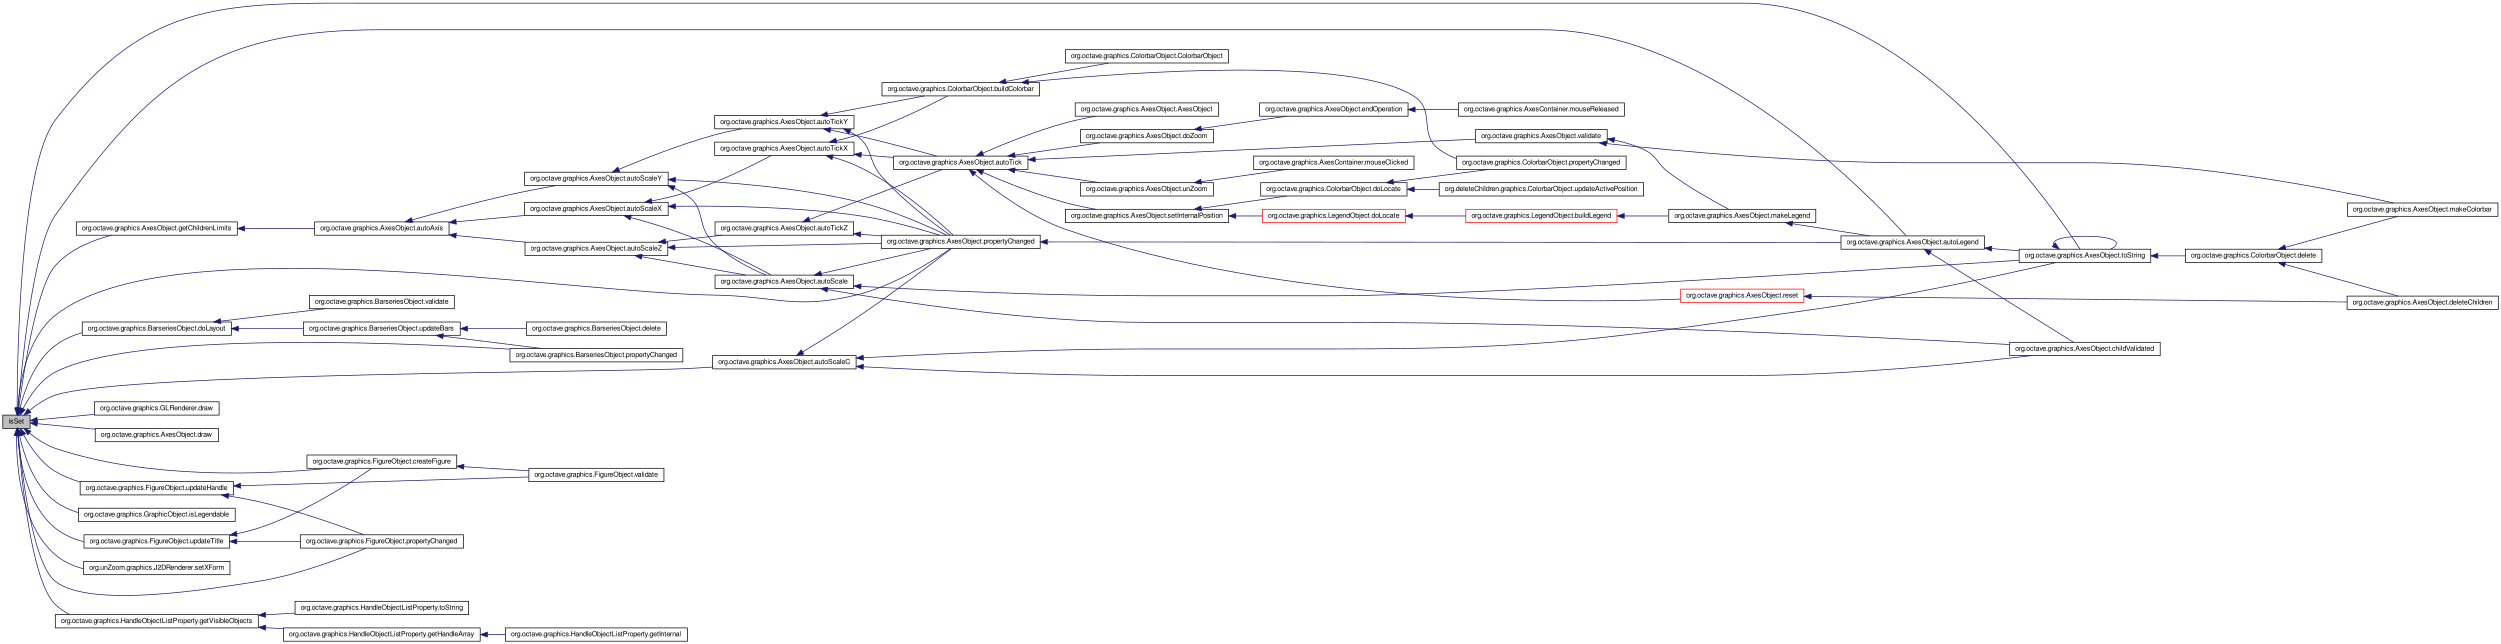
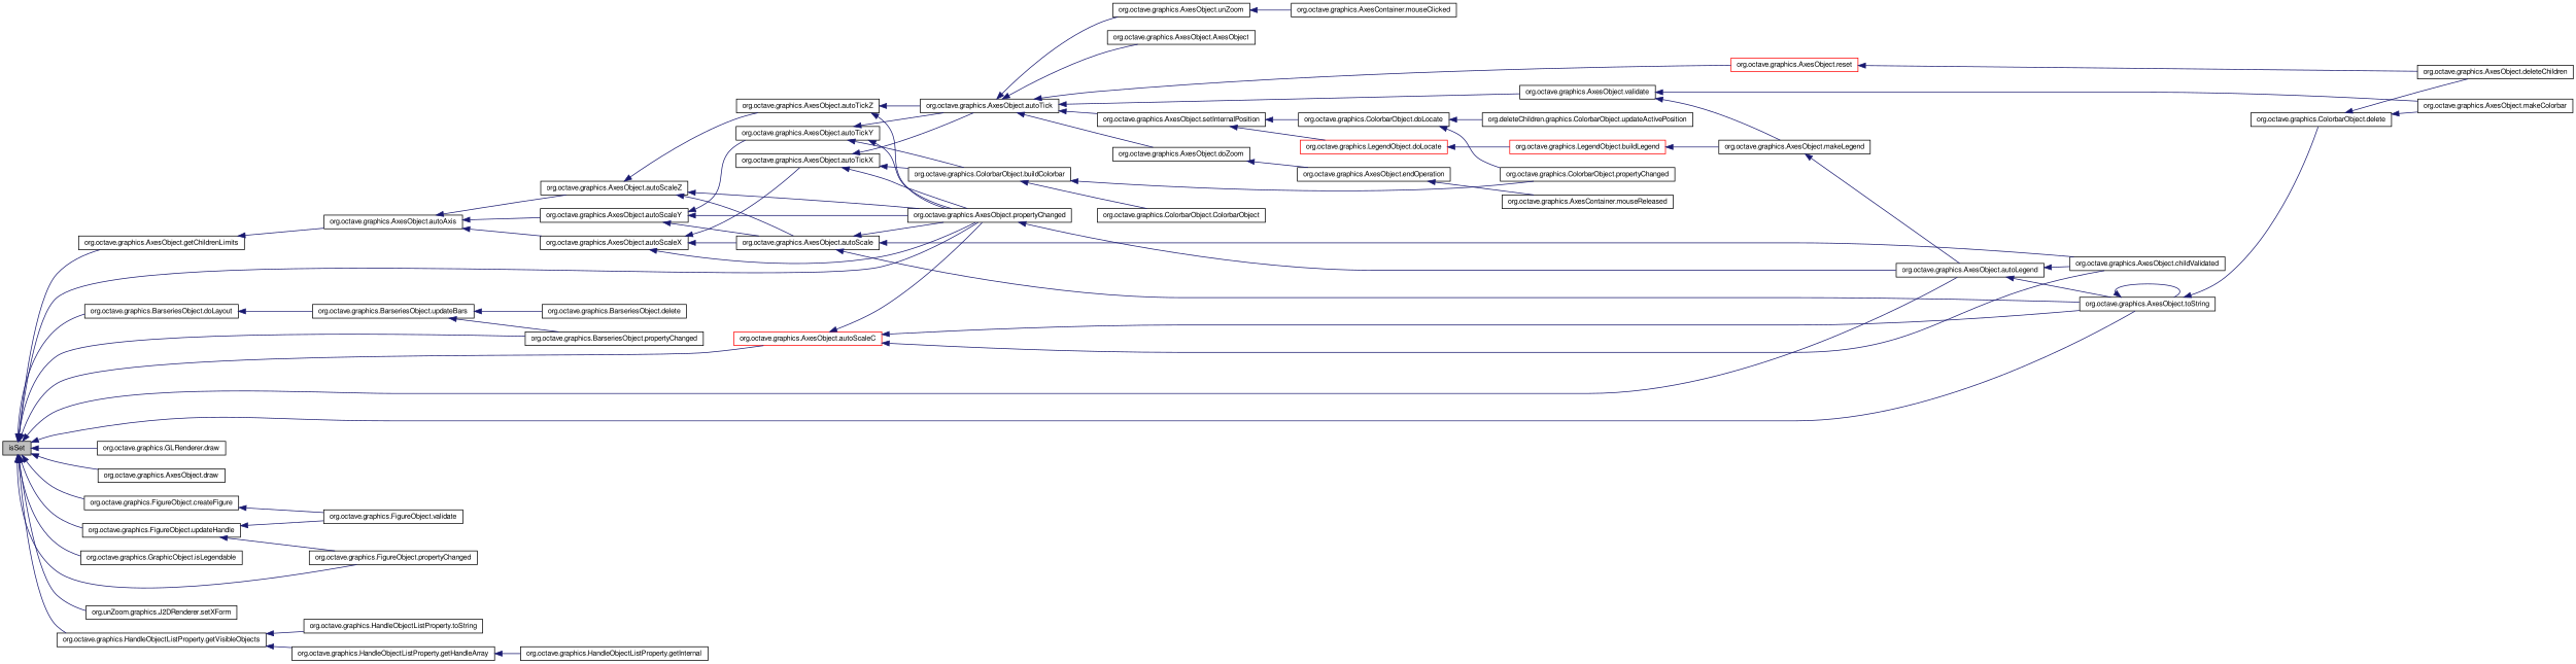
  digraph {
    rankdir=LR
    node [color=black fillcolor=white fontname=FreeSans fontsize=10 shape=record style=filled]
    edge [color=midnightblue dir=back fontname=FreeSans fontsize=10 labelfontname=FreeSans labelfontsize=10 style=solid]
    n1 [fillcolor=grey75 fontcolor=black height=0.2 label=isSet width=0.4]
    n2 [height=0.2 label="org.octave.graphics.AxesObject.autoLegend" width=0.4]
    n3 [height=0.2 label="org.octave.graphics.AxesObject.propertyChanged" width=0.4]
    n4 [height=0.2 label="org.octave.graphics.AxesObject.toString" width=0.4]
-   n5 [height=0.2 label="org.octave.graphics.AxesObject.autoScaleC" width=0.4]
+   n5 [color=red height=0.2 label="org.octave.graphics.AxesObject.autoScaleC" width=0.4]
    n6 [height=0.2 label="org.octave.graphics.FigureObject.createFigure" width=0.4]
    n7 [height=0.2 label="org.octave.graphics.BarseriesObject.doLayout" width=0.4]
    n8 [height=0.2 label="org.octave.graphics.BarseriesObject.propertyChanged" width=0.4]
    n9 [height=0.2 label="org.octave.graphics.GLRenderer.draw" width=0.4]
    n10 [height=0.2 label="org.octave.graphics.AxesObject.draw" width=0.4]
    n11 [height=0.2 label="org.octave.graphics.AxesObject.getChildrenLimits" width=0.4]
    n12 [height=0.2 label="org.octave.graphics.HandleObjectListProperty.getVisibleObjects" width=0.4]
    n13 [height=0.2 label="org.octave.graphics.GraphicObject.isLegendable" width=0.4]
    n14 [height=0.2 label="org.octave.graphics.FigureObject.propertyChanged" width=0.4]
    n15 [height=0.2 label="org.unZoom.graphics.J2DRenderer.setXForm" width=0.4]
    n16 [height=0.2 label="org.octave.graphics.FigureObject.updateHandle" width=0.4]
-   n17 [height=0.2 label="org.octave.graphics.FigureObject.updateTitle" width=0.4]
    n18 [height=0.2 label="org.octave.graphics.AxesObject.childValidated" width=0.4]
    n19 [height=0.2 label="org.octave.graphics.ColorbarObject.delete" width=0.4]
    n20 [height=0.2 label="org.octave.graphics.FigureObject.validate" width=0.4]
    n21 [height=0.2 label="org.octave.graphics.BarseriesObject.updateBars" width=0.4]
-   n22 [height=0.2 label="org.octave.graphics.BarseriesObject.validate" width=0.4]
    n23 [height=0.2 label="org.octave.graphics.AxesObject.autoAxis" width=0.4]
    n24 [height=0.2 label="org.octave.graphics.HandleObjectListProperty.getHandleArray" width=0.4]
    n25 [height=0.2 label="org.octave.graphics.HandleObjectListProperty.toString" width=0.4]
    n26 [height=0.2 label="org.octave.graphics.AxesObject.deleteChildren" width=0.4]
    n27 [height=0.2 label="org.octave.graphics.AxesObject.makeColorbar" width=0.4]
    n28 [color=red height=0.2 label="org.octave.graphics.AxesObject.reset" width=0.4]
    n29 [height=0.2 label="org.octave.graphics.BarseriesObject.delete" width=0.4]
    n30 [height=0.2 label="org.octave.graphics.AxesObject.autoScaleX" width=0.4]
    n31 [height=0.2 label="org.octave.graphics.AxesObject.autoScaleY" width=0.4]
    n32 [height=0.2 label="org.octave.graphics.AxesObject.autoScaleZ" width=0.4]
    n33 [height=0.2 label="org.octave.graphics.AxesObject.autoScale" width=0.4]
    n34 [height=0.2 label="org.octave.graphics.AxesObject.autoTickX" width=0.4]
    n35 [height=0.2 label="org.octave.graphics.AxesObject.autoTickY" width=0.4]
    n36 [height=0.2 label="org.octave.graphics.AxesObject.autoTickZ" width=0.4]
    n37 [height=0.2 label="org.octave.graphics.AxesObject.autoTick" width=0.4]
    n38 [height=0.2 label="org.octave.graphics.ColorbarObject.buildColorbar" width=0.4]
    n39 [height=0.2 label="org.octave.graphics.AxesObject.AxesObject" width=0.4]
    n40 [height=0.2 label="org.octave.graphics.AxesObject.doZoom" width=0.4]
    n41 [height=0.2 label="org.octave.graphics.AxesObject.setInternalPosition" width=0.4]
    n42 [height=0.2 label="org.octave.graphics.AxesObject.unZoom" width=0.4]
    n43 [height=0.2 label="org.octave.graphics.AxesObject.validate" width=0.4]
    n44 [height=0.2 label="org.octave.graphics.ColorbarObject.propertyChanged" width=0.4]
    n45 [height=0.2 label="org.octave.graphics.ColorbarObject.ColorbarObject" width=0.4]
    n46 [height=0.2 label="org.octave.graphics.AxesObject.endOperation" width=0.4]
    n47 [height=0.2 label="org.octave.graphics.ColorbarObject.doLocate" width=0.4]
    n48 [color=red height=0.2 label="org.octave.graphics.LegendObject.doLocate" width=0.4]
    n49 [height=0.2 label="org.octave.graphics.AxesContainer.mouseClicked" width=0.4]
    n50 [height=0.2 label="org.octave.graphics.AxesObject.makeLegend" width=0.4]
    n51 [height=0.2 label="org.octave.graphics.AxesContainer.mouseReleased" width=0.4]
    n52 [height=0.2 label="org.deleteChildren.graphics.ColorbarObject.updateActivePosition" width=0.4]
    n53 [color=red height=0.2 label="org.octave.graphics.LegendObject.buildLegend" width=0.4]
    n54 [height=0.2 label="org.octave.graphics.HandleObjectListProperty.getInternal" width=0.4]
    n1 -> n2
    n1 -> n3
    n1 -> n4
    n1 -> n5
    n1 -> n6
    n1 -> n7
    n1 -> n8
    n1 -> n9
    n1 -> n10
    n1 -> n11
    n1 -> n12
    n1 -> n13
    n1 -> n14
    n1 -> n15
    n1 -> n16
-   n1 -> n17
    n2 -> n4
    n2 -> n18
    n3 -> n2
    n4 -> n4
    n4 -> n19
    n5 -> n3
    n5 -> n4
    n5 -> n18
    n6 -> n20
    n7 -> n21
-   n7 -> n22
    n11 -> n23
    n12 -> n24
    n12 -> n25
    n16 -> n14
    n16 -> n20
-   n17 -> n6
-   n17 -> n14
    n19 -> n26
    n19 -> n27
    n21 -> n8
    n21 -> n29
    n23 -> n30
    n23 -> n31
    n23 -> n32
    n24 -> n54
    n28 -> n26
    n30 -> n3
    n30 -> n33
    n30 -> n34
    n31 -> n3
    n31 -> n33
    n31 -> n35
    n32 -> n3
    n32 -> n33
    n32 -> n36
    n33 -> n3
    n33 -> n4
    n33 -> n18
    n34 -> n3
    n34 -> n37
    n34 -> n38
    n35 -> n3
    n35 -> n37
    n35 -> n38
    n36 -> n3
    n36 -> n37
    n37 -> n28
    n37 -> n39
    n37 -> n40
    n37 -> n41
    n37 -> n42
    n37 -> n43
    n38 -> n44
    n38 -> n45
    n40 -> n46
    n41 -> n47
    n41 -> n48
    n42 -> n49
    n43 -> n27
    n43 -> n50
    n46 -> n51
    n47 -> n44
    n47 -> n52
    n48 -> n53
    n50 -> n2
    n53 -> n50
  }
